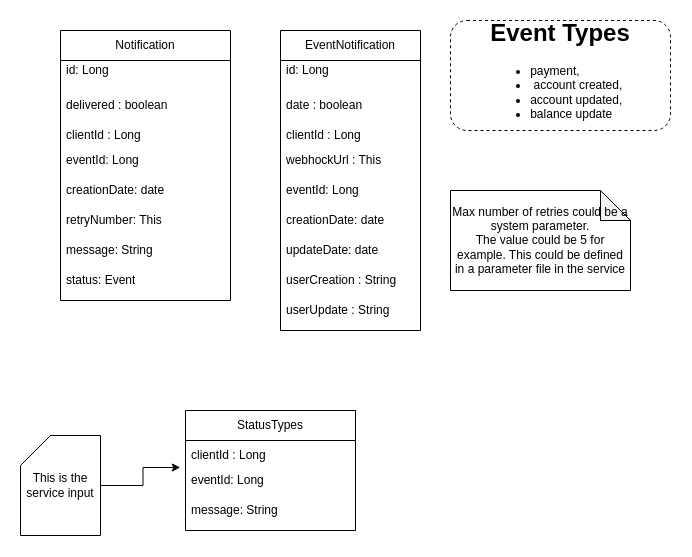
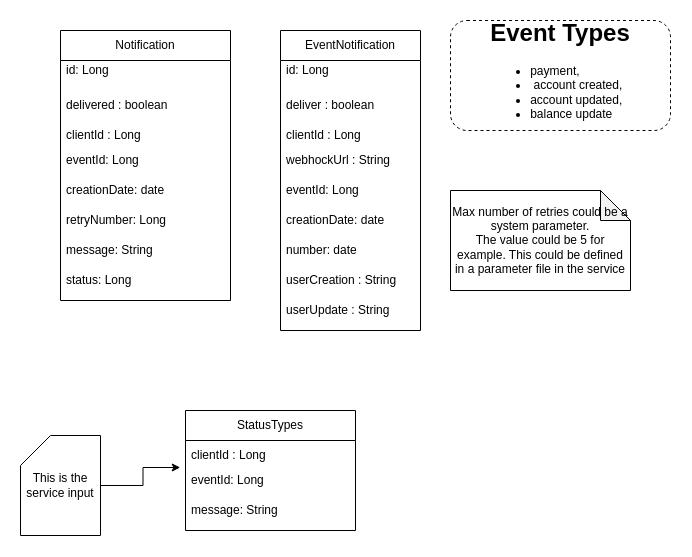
  <mxCell id="0" />
  <mxCell id="1" parent="0" />
  <mxCell id="2" value="EventNotification" style="swimlane;fontStyle=0;childLayout=stackLayout;horizontal=1;startSize=30;horizontalStack=0;resizeParent=1;resizeParentMax=0;resizeLast=0;collapsible=1;marginBottom=0;whiteSpace=wrap;html=1;" parent="1" vertex="1"><mxGeometry x="280" y="30" width="140" height="300" as="geometry" /></mxCell>
  <mxCell id="3" value="id: Long&lt;div&gt;&lt;br&gt;&lt;/div&gt;" style="text;strokeColor=none;fillColor=none;align=left;verticalAlign=middle;spacingLeft=4;spacingRight=4;overflow=hidden;points=[[0,0.5],[1,0.5]];portConstraint=eastwest;rotatable=0;whiteSpace=wrap;html=1;" parent="2" vertex="1"><mxGeometry y="30" width="140" height="30" as="geometry" /></mxCell>
- <mxCell id="4" value="date : boolean" style="text;strokeColor=none;fillColor=none;align=left;verticalAlign=middle;spacingLeft=4;spacingRight=4;overflow=hidden;points=[[0,0.5],[1,0.5]];portConstraint=eastwest;rotatable=0;whiteSpace=wrap;html=1;" parent="2" vertex="1"><mxGeometry y="60" width="140" height="30" as="geometry" /></mxCell>
+ <mxCell id="4" value="deliver : boolean" style="text;strokeColor=none;fillColor=none;align=left;verticalAlign=middle;spacingLeft=4;spacingRight=4;overflow=hidden;points=[[0,0.5],[1,0.5]];portConstraint=eastwest;rotatable=0;whiteSpace=wrap;html=1;" parent="2" vertex="1"><mxGeometry y="60" width="140" height="30" as="geometry" /></mxCell>
  <mxCell id="5" value="clientId : Long" style="text;strokeColor=none;fillColor=none;align=left;verticalAlign=middle;spacingLeft=4;spacingRight=4;overflow=hidden;points=[[0,0.5],[1,0.5]];portConstraint=eastwest;rotatable=0;whiteSpace=wrap;html=1;" parent="2" vertex="1"><mxGeometry y="90" width="140" height="30" as="geometry" /></mxCell>
- <mxCell id="6" value="webhockUrl : This&lt;div&gt;&lt;br&gt;&lt;/div&gt;" style="text;strokeColor=none;fillColor=none;align=left;verticalAlign=middle;spacingLeft=4;spacingRight=4;overflow=hidden;points=[[0,0.5],[1,0.5]];portConstraint=eastwest;rotatable=0;whiteSpace=wrap;html=1;" parent="2" vertex="1"><mxGeometry y="120" width="140" height="30" as="geometry" /></mxCell>
+ <mxCell id="6" value="webhockUrl : String&lt;div&gt;&lt;br&gt;&lt;/div&gt;" style="text;strokeColor=none;fillColor=none;align=left;verticalAlign=middle;spacingLeft=4;spacingRight=4;overflow=hidden;points=[[0,0.5],[1,0.5]];portConstraint=eastwest;rotatable=0;whiteSpace=wrap;html=1;" parent="2" vertex="1"><mxGeometry y="120" width="140" height="30" as="geometry" /></mxCell>
  <mxCell id="7" value="eventId: Long&lt;div&gt;&lt;br&gt;&lt;/div&gt;" style="text;strokeColor=none;fillColor=none;align=left;verticalAlign=middle;spacingLeft=4;spacingRight=4;overflow=hidden;points=[[0,0.5],[1,0.5]];portConstraint=eastwest;rotatable=0;whiteSpace=wrap;html=1;" parent="2" vertex="1"><mxGeometry y="150" width="140" height="30" as="geometry" /></mxCell>
  <mxCell id="8" value="creationDate: date&lt;div&gt;&lt;br&gt;&lt;/div&gt;" style="text;strokeColor=none;fillColor=none;align=left;verticalAlign=middle;spacingLeft=4;spacingRight=4;overflow=hidden;points=[[0,0.5],[1,0.5]];portConstraint=eastwest;rotatable=0;whiteSpace=wrap;html=1;" parent="2" vertex="1"><mxGeometry y="180" width="140" height="30" as="geometry" /></mxCell>
- <mxCell id="9" value="updateDate: date&lt;div&gt;&lt;br&gt;&lt;/div&gt;" style="text;strokeColor=none;fillColor=none;align=left;verticalAlign=middle;spacingLeft=4;spacingRight=4;overflow=hidden;points=[[0,0.5],[1,0.5]];portConstraint=eastwest;rotatable=0;whiteSpace=wrap;html=1;" parent="2" vertex="1"><mxGeometry y="210" width="140" height="30" as="geometry" /></mxCell>
+ <mxCell id="9" value="number: date&lt;div&gt;&lt;br&gt;&lt;/div&gt;" style="text;strokeColor=none;fillColor=none;align=left;verticalAlign=middle;spacingLeft=4;spacingRight=4;overflow=hidden;points=[[0,0.5],[1,0.5]];portConstraint=eastwest;rotatable=0;whiteSpace=wrap;html=1;" parent="2" vertex="1"><mxGeometry y="210" width="140" height="30" as="geometry" /></mxCell>
  <mxCell id="10" value="userCreation : String&lt;div&gt;&lt;br&gt;&lt;/div&gt;" style="text;strokeColor=none;fillColor=none;align=left;verticalAlign=middle;spacingLeft=4;spacingRight=4;overflow=hidden;points=[[0,0.5],[1,0.5]];portConstraint=eastwest;rotatable=0;whiteSpace=wrap;html=1;" parent="2" vertex="1"><mxGeometry y="240" width="140" height="30" as="geometry" /></mxCell>
  <mxCell id="11" value="userUpdate : String&lt;div&gt;&lt;br&gt;&lt;/div&gt;" style="text;strokeColor=none;fillColor=none;align=left;verticalAlign=middle;spacingLeft=4;spacingRight=4;overflow=hidden;points=[[0,0.5],[1,0.5]];portConstraint=eastwest;rotatable=0;whiteSpace=wrap;html=1;" parent="2" vertex="1"><mxGeometry y="270" width="140" height="30" as="geometry" /></mxCell>
  <mxCell id="12" value="&lt;h1&gt;Event Types&lt;/h1&gt;&lt;div&gt;&lt;div style=&quot;text-align: left;&quot;&gt;&lt;ul&gt;&lt;li&gt;&lt;span style=&quot;background-color: transparent; color: light-dark(rgb(0, 0, 0), rgb(255, 255, 255));&quot;&gt;payment,&lt;/span&gt;&lt;/li&gt;&lt;li&gt;&amp;nbsp;account created,&amp;nbsp;&lt;/li&gt;&lt;li&gt;account updated,&amp;nbsp;&lt;/li&gt;&lt;li&gt;&lt;span style=&quot;background-color: transparent; color: light-dark(rgb(0, 0, 0), rgb(255, 255, 255));&quot;&gt;balance update&lt;/span&gt;&lt;/li&gt;&lt;/ul&gt;&lt;/div&gt;&lt;div&gt;&lt;div&gt;&lt;br&gt;&lt;/div&gt;&lt;/div&gt;&lt;/div&gt;" style="rounded=1;whiteSpace=wrap;html=1;dashed=1;" parent="1" vertex="1"><mxGeometry x="450" y="20" width="220" height="110" as="geometry" /></mxCell>
  <mxCell id="13" value="Notification" style="swimlane;fontStyle=0;childLayout=stackLayout;horizontal=1;startSize=30;horizontalStack=0;resizeParent=1;resizeParentMax=0;resizeLast=0;collapsible=1;marginBottom=0;whiteSpace=wrap;html=1;" parent="1" vertex="1"><mxGeometry x="60" y="30" width="170" height="270" as="geometry" /></mxCell>
  <mxCell id="14" value="id: Long&lt;div&gt;&lt;br&gt;&lt;/div&gt;" style="text;strokeColor=none;fillColor=none;align=left;verticalAlign=middle;spacingLeft=4;spacingRight=4;overflow=hidden;points=[[0,0.5],[1,0.5]];portConstraint=eastwest;rotatable=0;whiteSpace=wrap;html=1;" parent="13" vertex="1"><mxGeometry y="30" width="170" height="30" as="geometry" /></mxCell>
  <mxCell id="15" value="delivered : boolean" style="text;strokeColor=none;fillColor=none;align=left;verticalAlign=middle;spacingLeft=4;spacingRight=4;overflow=hidden;points=[[0,0.5],[1,0.5]];portConstraint=eastwest;rotatable=0;whiteSpace=wrap;html=1;" parent="13" vertex="1"><mxGeometry y="60" width="170" height="30" as="geometry" /></mxCell>
  <mxCell id="16" value="clientId : Long" style="text;strokeColor=none;fillColor=none;align=left;verticalAlign=middle;spacingLeft=4;spacingRight=4;overflow=hidden;points=[[0,0.5],[1,0.5]];portConstraint=eastwest;rotatable=0;whiteSpace=wrap;html=1;" parent="13" vertex="1"><mxGeometry y="90" width="170" height="30" as="geometry" /></mxCell>
  <mxCell id="17" value="eventId: Long&lt;div&gt;&lt;br&gt;&lt;/div&gt;" style="text;strokeColor=none;fillColor=none;align=left;verticalAlign=middle;spacingLeft=4;spacingRight=4;overflow=hidden;points=[[0,0.5],[1,0.5]];portConstraint=eastwest;rotatable=0;whiteSpace=wrap;html=1;" parent="13" vertex="1"><mxGeometry y="120" width="170" height="30" as="geometry" /></mxCell>
  <mxCell id="18" value="creationDate: date&lt;div&gt;&lt;br&gt;&lt;/div&gt;" style="text;strokeColor=none;fillColor=none;align=left;verticalAlign=middle;spacingLeft=4;spacingRight=4;overflow=hidden;points=[[0,0.5],[1,0.5]];portConstraint=eastwest;rotatable=0;whiteSpace=wrap;html=1;" parent="13" vertex="1"><mxGeometry y="150" width="170" height="30" as="geometry" /></mxCell>
- <mxCell id="19" value="retryNumber: This&lt;div&gt;&lt;br&gt;&lt;/div&gt;" style="text;strokeColor=none;fillColor=none;align=left;verticalAlign=middle;spacingLeft=4;spacingRight=4;overflow=hidden;points=[[0,0.5],[1,0.5]];portConstraint=eastwest;rotatable=0;whiteSpace=wrap;html=1;" parent="13" vertex="1"><mxGeometry y="180" width="170" height="30" as="geometry" /></mxCell>
+ <mxCell id="19" value="retryNumber: Long&lt;div&gt;&lt;br&gt;&lt;/div&gt;" style="text;strokeColor=none;fillColor=none;align=left;verticalAlign=middle;spacingLeft=4;spacingRight=4;overflow=hidden;points=[[0,0.5],[1,0.5]];portConstraint=eastwest;rotatable=0;whiteSpace=wrap;html=1;" parent="13" vertex="1"><mxGeometry y="180" width="170" height="30" as="geometry" /></mxCell>
  <mxCell id="20" value="message: String&lt;div&gt;&lt;br&gt;&lt;/div&gt;" style="text;strokeColor=none;fillColor=none;align=left;verticalAlign=middle;spacingLeft=4;spacingRight=4;overflow=hidden;points=[[0,0.5],[1,0.5]];portConstraint=eastwest;rotatable=0;whiteSpace=wrap;html=1;" vertex="1" parent="13"><mxGeometry y="210" width="170" height="30" as="geometry" /></mxCell>
- <mxCell id="21" value="status: Event&lt;div&gt;&lt;br&gt;&lt;/div&gt;" style="text;strokeColor=none;fillColor=none;align=left;verticalAlign=middle;spacingLeft=4;spacingRight=4;overflow=hidden;points=[[0,0.5],[1,0.5]];portConstraint=eastwest;rotatable=0;whiteSpace=wrap;html=1;" parent="13" vertex="1"><mxGeometry y="240" width="170" height="30" as="geometry" /></mxCell>
+ <mxCell id="21" value="status: Long&lt;div&gt;&lt;br&gt;&lt;/div&gt;" style="text;strokeColor=none;fillColor=none;align=left;verticalAlign=middle;spacingLeft=4;spacingRight=4;overflow=hidden;points=[[0,0.5],[1,0.5]];portConstraint=eastwest;rotatable=0;whiteSpace=wrap;html=1;" parent="13" vertex="1"><mxGeometry y="240" width="170" height="30" as="geometry" /></mxCell>
  <mxCell id="22" value="Max number of retries could be a system parameter.&lt;div&gt;The value could be 5 for example. This could be defined in a parameter file in the service&lt;/div&gt;" style="shape=note;whiteSpace=wrap;html=1;backgroundOutline=1;darkOpacity=0.05;" parent="1" vertex="1"><mxGeometry x="450" y="190" width="180" height="100" as="geometry" /></mxCell>
  <mxCell id="23" value="StatusTypes" style="swimlane;fontStyle=0;childLayout=stackLayout;horizontal=1;startSize=30;horizontalStack=0;resizeParent=1;resizeParentMax=0;resizeLast=0;collapsible=1;marginBottom=0;whiteSpace=wrap;html=1;" vertex="1" parent="1"><mxGeometry x="185" y="410" width="170" height="120" as="geometry" /></mxCell>
  <mxCell id="24" value="clientId : Long" style="text;strokeColor=none;fillColor=none;align=left;verticalAlign=middle;spacingLeft=4;spacingRight=4;overflow=hidden;points=[[0,0.5],[1,0.5]];portConstraint=eastwest;rotatable=0;whiteSpace=wrap;html=1;" vertex="1" parent="23"><mxGeometry y="30" width="170" height="30" as="geometry" /></mxCell>
  <mxCell id="25" value="eventId: Long&lt;div&gt;&lt;br&gt;&lt;/div&gt;" style="text;strokeColor=none;fillColor=none;align=left;verticalAlign=middle;spacingLeft=4;spacingRight=4;overflow=hidden;points=[[0,0.5],[1,0.5]];portConstraint=eastwest;rotatable=0;whiteSpace=wrap;html=1;" vertex="1" parent="23"><mxGeometry y="60" width="170" height="30" as="geometry" /></mxCell>
  <mxCell id="26" value="message: String&lt;div&gt;&lt;br&gt;&lt;/div&gt;" style="text;strokeColor=none;fillColor=none;align=left;verticalAlign=middle;spacingLeft=4;spacingRight=4;overflow=hidden;points=[[0,0.5],[1,0.5]];portConstraint=eastwest;rotatable=0;whiteSpace=wrap;html=1;" vertex="1" parent="23"><mxGeometry y="90" width="170" height="30" as="geometry" /></mxCell>
  <mxCell id="27" value="This is the service input" style="shape=card;whiteSpace=wrap;html=1;" vertex="1" parent="1"><mxGeometry x="20" y="435" width="80" height="100" as="geometry" /></mxCell>
  <mxCell id="28" style="edgeStyle=orthogonalEdgeStyle;rounded=0;orthogonalLoop=1;jettySize=auto;html=1;entryX=-0.031;entryY=-0.1;entryDx=0;entryDy=0;entryPerimeter=0;" edge="1" parent="1" source="27" target="25"><mxGeometry relative="1" as="geometry" /></mxCell>
